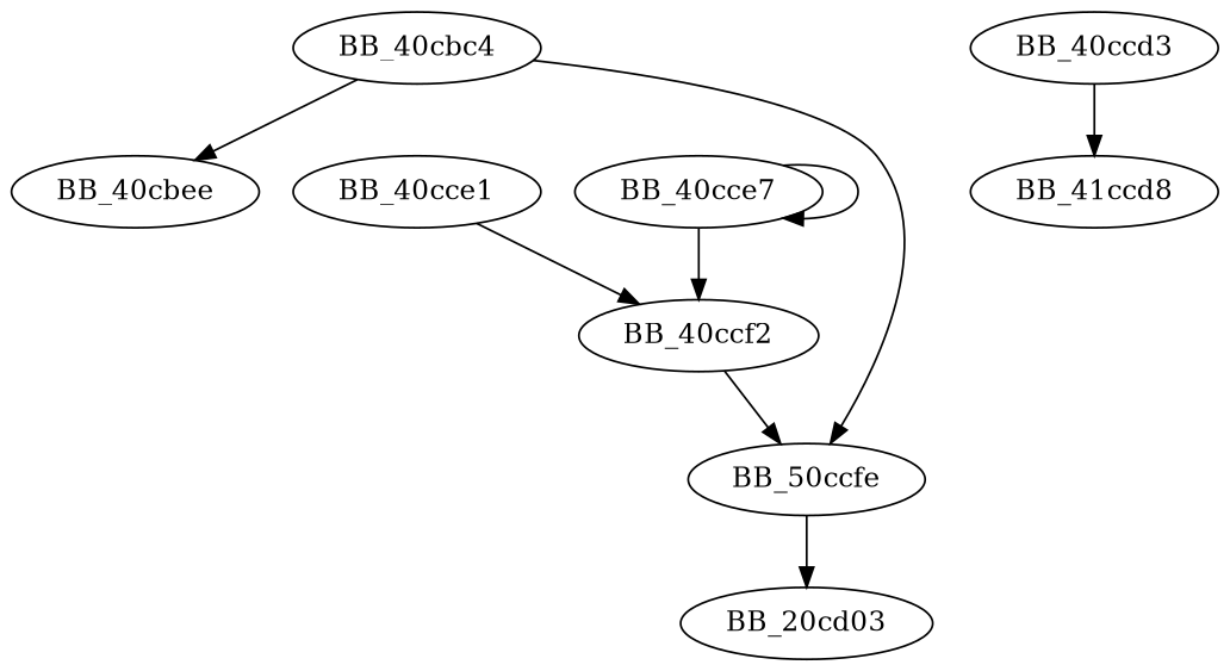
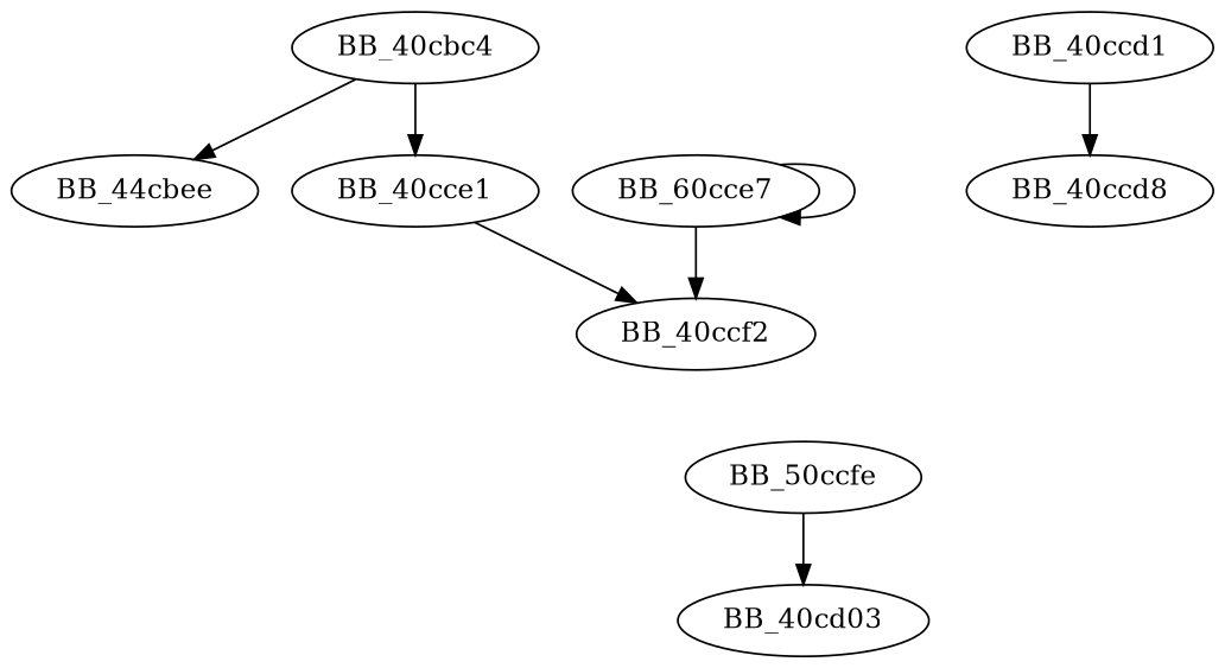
  digraph {
    BB_40cbc4
-   BB_40cbee
+   BB_40cbee [label=BB_44cbee]
    BB_40cce1
    BB_40ccf2
-   BB_40ccd3
-   BB_40ccd8 [label=BB_41ccd8]
-   BB_40cce7
+   BB_40ccd3 [label=BB_40ccd1]
+   BB_40ccd8
+   BB_40cce7 [label=BB_60cce7]
    n8 [label=BB_50ccfe]
-   BB_40cd03 [label=BB_20cd03]
+   BB_40cd03
    BB_40cbc4 -> BB_40cbee
-   BB_40cbc4 -> n8
+   BB_40cbc4 -> BB_40cce1
    BB_40cce1 -> BB_40ccf2
-   BB_40ccf2 -> n8
    BB_40ccd3 -> BB_40ccd8
    BB_40cce7 -> BB_40ccf2
    BB_40cce7 -> BB_40cce7
    n8 -> BB_40cd03
  }
